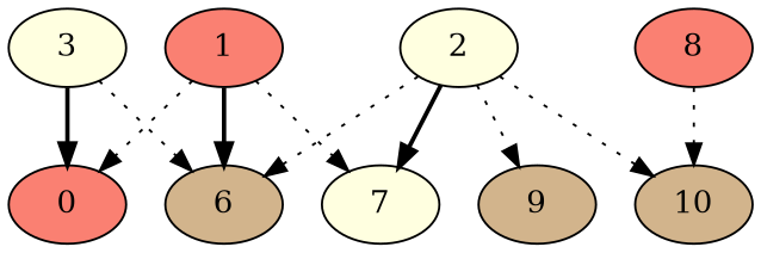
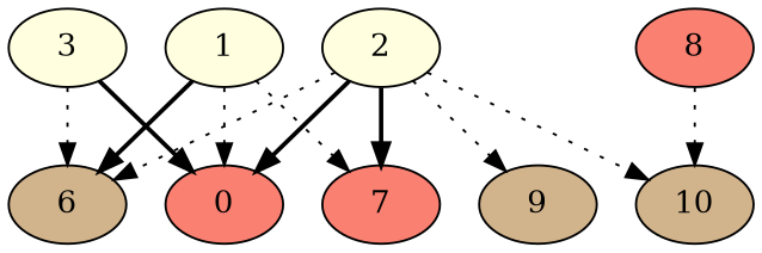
  digraph {
    node [alpha=0.01 fillcolor=salmon style=filled]
    edge [style=dotted]
-   1 [expect_size=30824448]
+   1 [expect_size=30824448 fillcolor=lightyellow]
    n2 [alpha=0.11 expect_size=30971904 label=0]
    6 [alpha=0.09 expect_size=20123648 fillcolor=tan]
-   7 [alpha=0.15 expect_size=36186112 fillcolor=lightyellow]
+   7 [alpha=0.15 expect_size=36186112]
    2 [expect_size=36276224 fillcolor=lightyellow]
    9 [alpha=0.13 expect_size=34845696 fillcolor=tan]
    10 [alpha=0.10 expect_size=47249408 fillcolor=tan]
    3 [alpha=0.04 expect_size=33234944 fillcolor=lightyellow]
    8 [alpha=0.15 expect_size=7350272]
    1 -> n2
    1 -> 6 [style=bold]
    1 -> 7
+   2 -> n2 [style=bold]
    2 -> 6
    2 -> 7 [style=bold]
    2 -> 9
    2 -> 10
    3 -> n2 [style=bold]
    3 -> 6
    8 -> 10
  }
